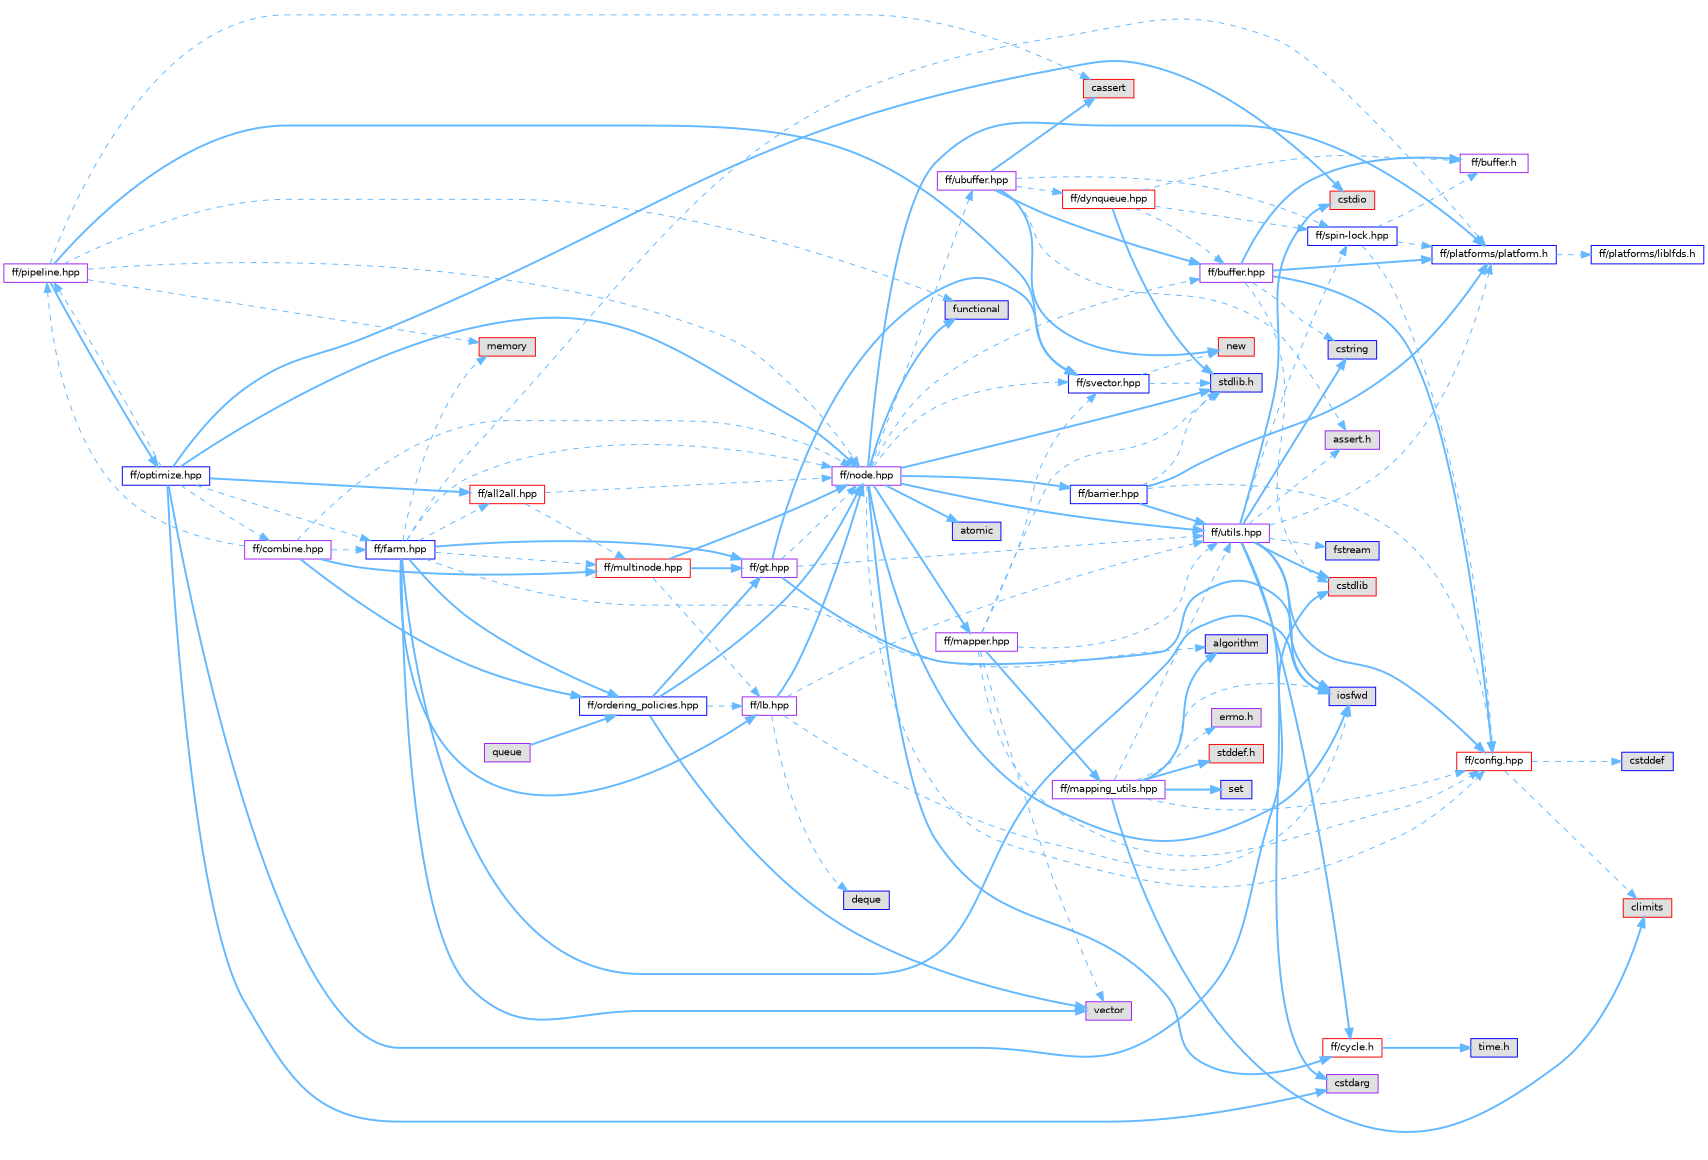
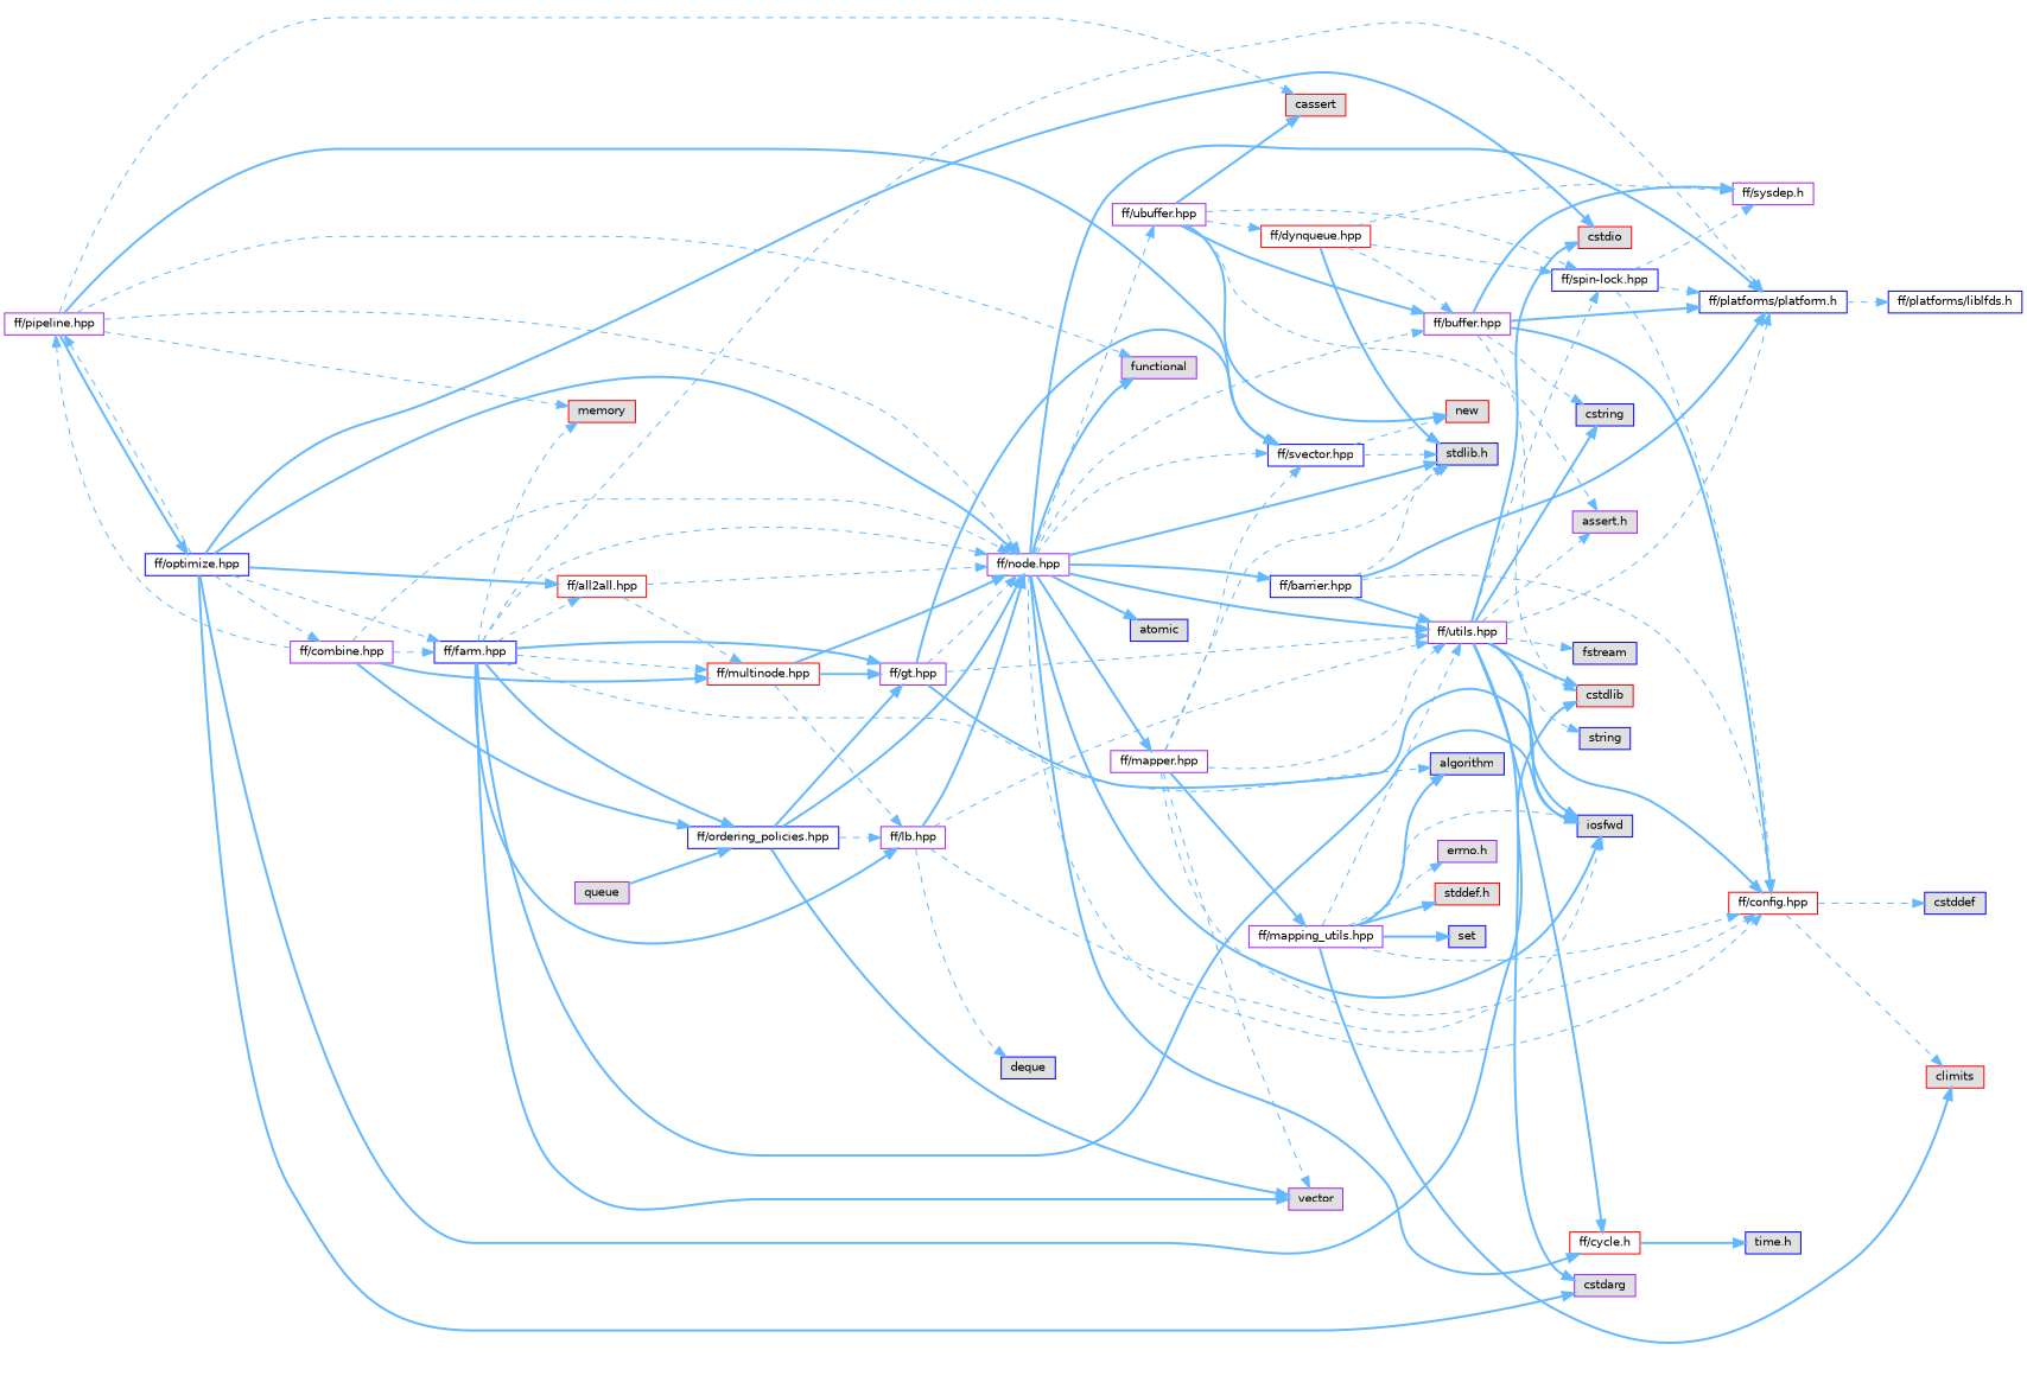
  digraph {
    rankdir=LR
    node [color=blue fillcolor="#E0E0E0" fontname=Helvetica fontsize=10 shape=box style=filled]
    edge [color=steelblue1 fontname=Helvetica fontsize=10 labelfontname=Helvetica labelfontsize=10 style=dashed]
    n1 [height=0.2 label=set width=0.4]
    n2 [color=purple fillcolor=white height=0.2 label="ff/pipeline.hpp" width=0.4]
    n3 [color=red height=0.2 label=cassert width=0.4]
    n4 [color=red height=0.2 label=memory width=0.4]
-   n5 [height=0.2 label=functional width=0.4]
+   n5 [color=purple height=0.2 label=functional width=0.4]
    n6 [fillcolor=white height=0.2 label="ff/svector.hpp" width=0.4]
    n7 [color=purple fillcolor=white height=0.2 label="ff/node.hpp" width=0.4]
    n8 [fillcolor=white height=0.2 label="ff/optimize.hpp" width=0.4]
    n9 [height=0.2 label="stdlib.h" width=0.4]
    n10 [color=red height=0.2 label=new width=0.4]
    n11 [height=0.2 label=iosfwd width=0.4]
    n12 [fillcolor=white height=0.2 label="ff/platforms/platform.h" width=0.4]
    n13 [color=red fillcolor=white height=0.2 label="ff/cycle.h" width=0.4]
    n14 [color=purple fillcolor=white height=0.2 label="ff/utils.hpp" width=0.4]
    n15 [color=red fillcolor=white height=0.2 label="ff/config.hpp" width=0.4]
    n16 [color=purple fillcolor=white height=0.2 label="ff/buffer.hpp" width=0.4]
    n17 [color=purple fillcolor=white height=0.2 label="ff/ubuffer.hpp" width=0.4]
    n18 [color=purple fillcolor=white height=0.2 label="ff/mapper.hpp" width=0.4]
    n19 [fillcolor=white height=0.2 label="ff/barrier.hpp" width=0.4]
    n20 [height=0.2 label=atomic width=0.4]
    n21 [color=red height=0.2 label=cstdio width=0.4]
    n22 [color=red height=0.2 label=cstdlib width=0.4]
    n23 [color=purple height=0.2 label=cstdarg width=0.4]
    n24 [fillcolor=white height=0.2 label="ff/farm.hpp" width=0.4]
    n25 [color=red fillcolor=white height=0.2 label="ff/all2all.hpp" width=0.4]
    n26 [color=purple fillcolor=white height=0.2 label="ff/combine.hpp" width=0.4]
    n27 [fillcolor=white height=0.2 label="ff/platforms/liblfds.h" width=0.4]
    n28 [height=0.2 label="time.h" width=0.4]
    n29 [color=purple height=0.2 label="assert.h" width=0.4]
    n30 [height=0.2 label=cstring width=0.4]
+   n31 [height=0.2 label=string width=0.4]
    n32 [height=0.2 label=fstream width=0.4]
    n33 [fillcolor=white height=0.2 label="ff/spin-lock.hpp" width=0.4]
    n34 [height=0.2 label=cstddef width=0.4]
    n35 [color=red height=0.2 label=climits width=0.4]
-   n36 [color=purple fillcolor=white height=0.2 label="ff/buffer.h" width=0.4]
+   n36 [color=purple fillcolor=white height=0.2 label="ff/sysdep.h" width=0.4]
    n37 [color=red fillcolor=white height=0.2 label="ff/dynqueue.hpp" width=0.4]
    n38 [color=purple fillcolor=white height=0.2 label="ff/mapping_utils.hpp" width=0.4]
    n39 [color=purple height=0.2 label=vector width=0.4]
    n40 [height=0.2 label=algorithm width=0.4]
    n41 [color=purple height=0.2 label="errno.h" width=0.4]
    n42 [color=red height=0.2 label="stddef.h" width=0.4]
    n43 [color=purple fillcolor=white height=0.2 label="ff/lb.hpp" width=0.4]
    n44 [color=purple fillcolor=white height=0.2 label="ff/gt.hpp" width=0.4]
    n45 [color=red fillcolor=white height=0.2 label="ff/multinode.hpp" width=0.4]
    n46 [fillcolor=white height=0.2 label="ff/ordering_policies.hpp" width=0.4]
    n47 [height=0.2 label=deque width=0.4]
    n48 [color=purple height=0.2 label=queue width=0.4]
    n2 -> n3
    n2 -> n4
    n2 -> n5
    n2 -> n6 [style=bold]
    n2 -> n7
    n2 -> n8 [style=bold]
    n6 -> n9
    n6 -> n10
    n7 -> n5 [style=bold]
    n7 -> n6
    n7 -> n9 [style=bold]
    n7 -> n11 [style=bold]
    n7 -> n12 [style=bold]
    n7 -> n13 [style=bold]
    n7 -> n14 [style=bold]
    n7 -> n15
    n7 -> n16
    n7 -> n17
    n7 -> n18 [style=bold]
    n7 -> n19 [style=bold]
    n7 -> n20 [style=bold]
    n8 -> n2
    n8 -> n7 [style=bold]
    n8 -> n21 [style=bold]
    n8 -> n22 [style=bold]
    n8 -> n23 [style=bold]
    n8 -> n24
    n8 -> n25 [style=bold]
    n8 -> n26
    n12 -> n27
    n13 -> n28 [style=bold]
    n14 -> n11 [style=bold]
    n14 -> n12
    n14 -> n13 [style=bold]
    n14 -> n15 [style=bold]
    n14 -> n21 [style=bold]
    n14 -> n22 [style=bold]
    n14 -> n23 [style=bold]
    n14 -> n29
    n14 -> n30 [style=bold]
+   n14 -> n31
    n14 -> n32
    n14 -> n33
    n15 -> n34
    n15 -> n35
    n16 -> n12 [style=bold]
    n16 -> n15 [style=bold]
    n16 -> n22
    n16 -> n30
    n16 -> n36 [style=bold]
    n17 -> n3 [style=bold]
    n17 -> n10 [style=bold]
    n17 -> n16 [style=bold]
    n17 -> n29
    n17 -> n33
    n17 -> n37
    n18 -> n6
    n18 -> n9
    n18 -> n14
    n18 -> n15
    n18 -> n38 [style=bold]
    n18 -> n39
    n19 -> n9
    n19 -> n12 [style=bold]
    n19 -> n14 [style=bold]
    n19 -> n15
    n24 -> n4
    n24 -> n7
    n24 -> n11 [style=bold]
    n24 -> n12
    n24 -> n25
    n24 -> n39 [style=bold]
    n24 -> n40
    n24 -> n43 [style=bold]
    n24 -> n44 [style=bold]
    n24 -> n45
    n24 -> n46 [style=bold]
    n25 -> n7
    n25 -> n45
    n26 -> n2
    n26 -> n7
    n26 -> n24
    n26 -> n45 [style=bold]
    n26 -> n46 [style=bold]
    n33 -> n12
    n33 -> n15
    n33 -> n36
    n37 -> n9 [style=bold]
    n37 -> n16
    n37 -> n33
    n37 -> n36
    n38 -> n1 [style=bold]
    n38 -> n11
    n38 -> n14
    n38 -> n15
    n38 -> n35 [style=bold]
    n38 -> n40 [style=bold]
    n38 -> n41
    n38 -> n42 [style=bold]
    n43 -> n7 [style=bold]
    n43 -> n11
    n43 -> n14
    n43 -> n47
    n44 -> n6 [style=bold]
    n44 -> n7
    n44 -> n11 [style=bold]
    n44 -> n14
    n45 -> n7 [style=bold]
    n45 -> n43
    n45 -> n44 [style=bold]
    n46 -> n7 [style=bold]
    n46 -> n39 [style=bold]
    n46 -> n43
    n46 -> n44 [style=bold]
    n48 -> n46 [style=bold]
  }
